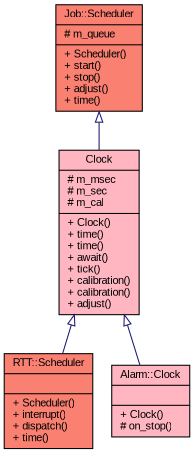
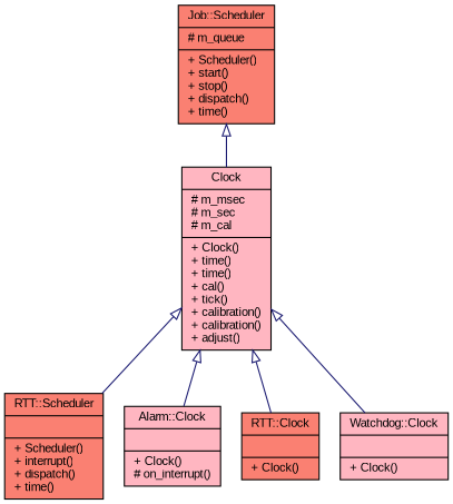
  digraph {
    fontname="Liberation Sans"
    node [color=black fillcolor=salmon fontname="Liberation Sans" fontsize=10 shape=record style=filled]
    edge [arrowtail=onormal color=midnightblue dir=back fontname="Liberation Sans" fontsize=10 labelfontname=Helvetica labelfontsize=10 style=solid]
-   n1 [fontcolor=black height=0.2 label="{Job::Scheduler\n|# m_queue\l|+ Scheduler()\l+ start()\l+ stop()\l+ adjust()\l+ time()\l}" width=0.4]
-   n2 [fillcolor=lightpink height=0.2 label="{Clock\n|# m_msec\l# m_sec\l# m_cal\l|+ Clock()\l+ time()\l+ time()\l+ await()\l+ tick()\l+ calibration()\l+ calibration()\l+ adjust()\l}" width=0.4]
+   n1 [fontcolor=black height=0.2 label="{Job::Scheduler\n|# m_queue\l|+ Scheduler()\l+ start()\l+ stop()\l+ dispatch()\l+ time()\l}" width=0.4]
+   n2 [fillcolor=lightpink height=0.2 label="{Clock\n|# m_msec\l# m_sec\l# m_cal\l|+ Clock()\l+ time()\l+ time()\l+ cal()\l+ tick()\l+ calibration()\l+ calibration()\l+ adjust()\l}" width=0.4]
    n3 [height=0.2 label="{RTT::Scheduler\n||+ Scheduler()\l+ interrupt()\l+ dispatch()\l+ time()\l}" width=0.4]
-   n4 [fillcolor=lightpink height=0.2 label="{Alarm::Clock\n||+ Clock()\l# on_stop()\l}" width=0.4]
+   n4 [fillcolor=lightpink height=0.2 label="{Alarm::Clock\n||+ Clock()\l# on_interrupt()\l}" width=0.4]
+   n5 [height=0.2 label="{RTT::Clock\n||+ Clock()\l}" width=0.4]
+   n6 [fillcolor=lightpink height=0.2 label="{Watchdog::Clock\n||+ Clock()\l}" width=0.4]
    n1 -> n2
    n2 -> n3
    n2 -> n4
+   n2 -> n5
+   n2 -> n6
  }
